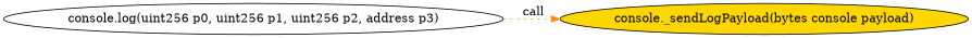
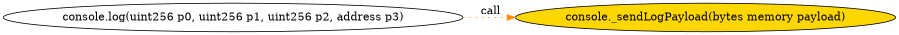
  digraph {
    rankdir=LR
    node [style=filled]
    "console.log(uint256 p0, uint256 p1, uint256 p2, address p3)" [height=0.5 width=6.7215 fillcolor=white]
-   "console._sendLogPayload(bytes memory payload)" [height=0.5 width=5.7372 fillcolor=gold label="console._sendLogPayload(bytes console payload)"]
+   "console._sendLogPayload(bytes memory payload)" [height=0.5 width=5.7372 fillcolor=gold]
    "console.log(uint256 p0, uint256 p1, uint256 p2, address p3)" -> "console._sendLogPayload(bytes memory payload)" [label=" call" color=darkorange style=dotted]
  }
